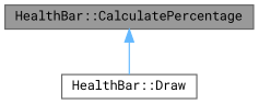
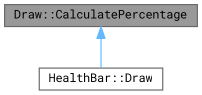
  digraph {
    rankdir=TB
    fontname="Roboto Mono"
    node [fontname="Roboto Mono" fontsize=10 shape=box style=filled]
-   n1 [color=gray40 fillcolor=grey60 fontcolor=black height=0.2 label="HealthBar::CalculatePercentage" width=0.4]
+   n1 [color=gray40 fillcolor=grey60 fontcolor=black height=0.2 label="Draw::CalculatePercentage" width=0.4]
    n2 [color=grey40 fillcolor=white height=0.2 label="HealthBar::Draw" width=0.4]
    n1 -> n2 [color=steelblue1 dir=back fontname="Roboto Mono" fontsize=10 labelfontname=Helvetica labelfontsize=10 style=solid]
  }
